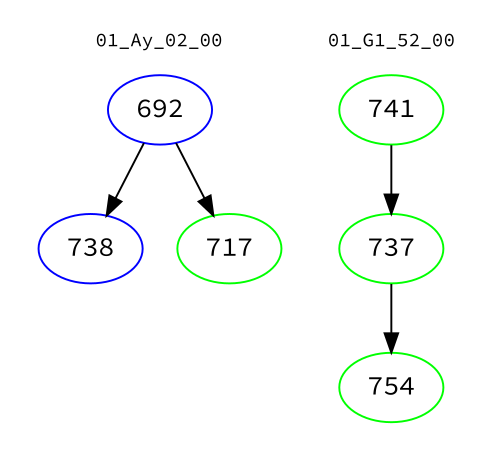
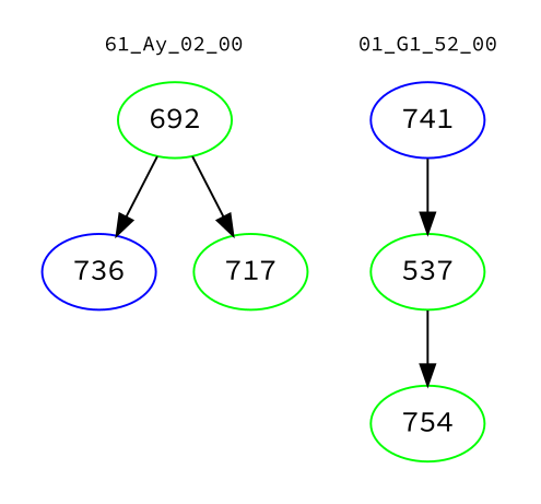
  digraph {
    fontname="Source Code Pro"
    node [color=green fontname="Source Code Pro"]
    edge [color=black fontname="Source Code Pro"]
-   n1 [color=blue label=738]
-   n2 [color=blue label=692]
+   n1 [color=blue label=736]
+   n2 [label=692]
    n3 [label=717]
-   n4 [label=741]
-   n5 [label=737]
+   n4 [color=blue label=741]
+   n5 [label=537]
    n6 [label=754]
    subgraph cluster_1 {
      color=white
      fontsize=10
-     label="01_Ay_02_00"
+     label="61_Ay_02_00"
      n1
      n2
      n3
    }
    subgraph cluster_2 {
      color=white
      fontsize=10
      label="01_G1_52_00"
      n4
      n5
      n6
    }
    n2 -> n1
    n2 -> n3
    n4 -> n5
    n5 -> n6
  }
